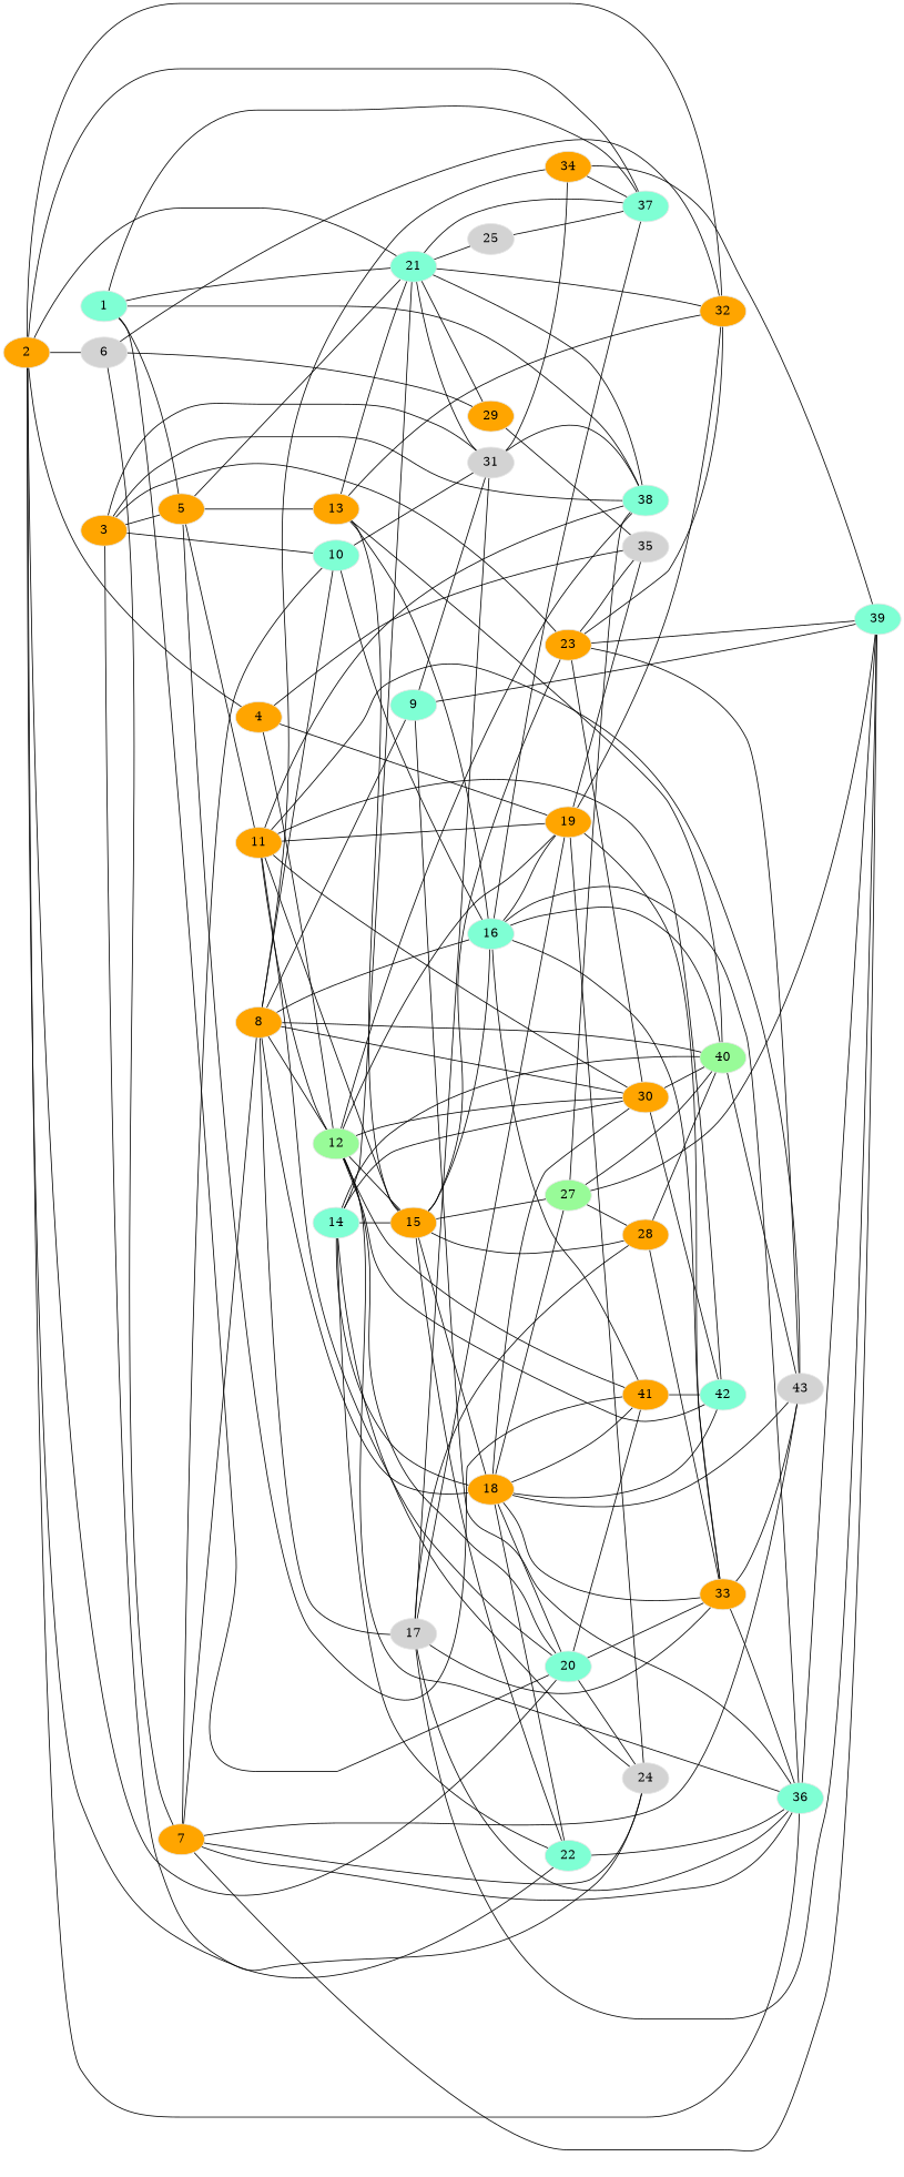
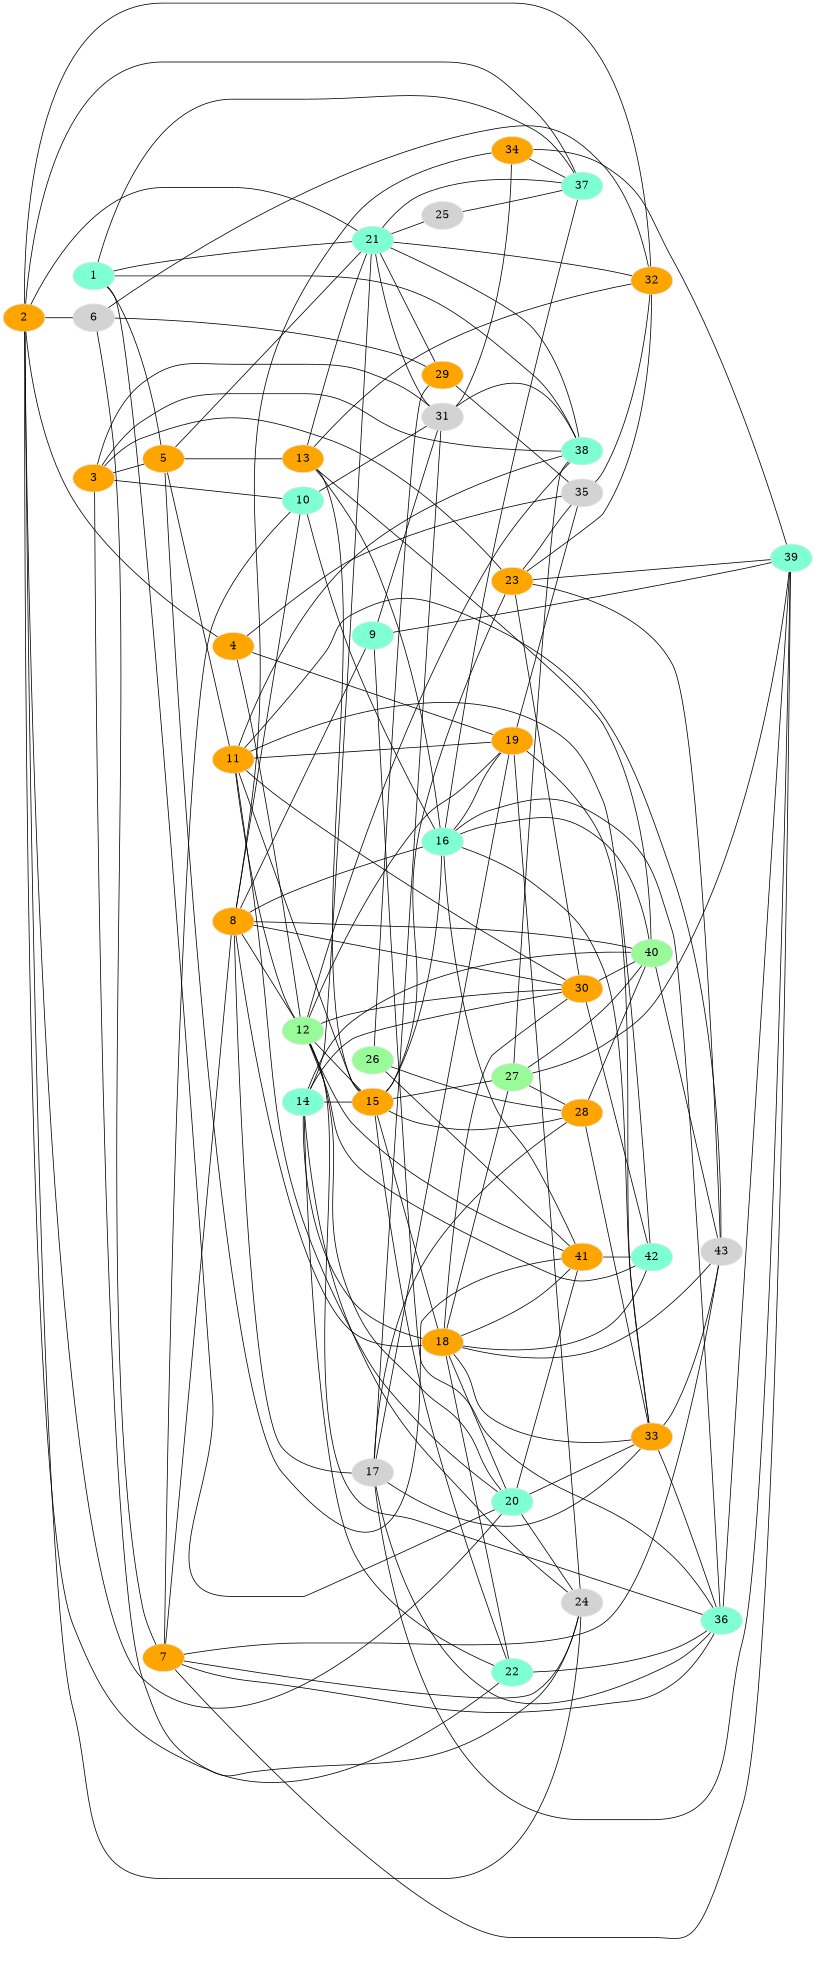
  graph {
    rankdir=LR
    node [color=gray90 fillcolor=orange style=filled]
    edge [weight=1.0]
    1 [fillcolor=aquamarine]
    5
    20 [fillcolor=aquamarine]
    21 [fillcolor=aquamarine]
    37 [fillcolor=aquamarine]
    38 [fillcolor=aquamarine]
    11
    13
    41
    24 [fillcolor=lightgrey]
    33
    32
    31 [fillcolor=lightgrey]
    29
    25 [fillcolor=lightgrey]
    2
    4
    6 [fillcolor=lightgrey]
    22 [fillcolor=aquamarine]
    12 [fillcolor=palegreen]
    19
    35 [fillcolor=lightgrey]
    7
    36 [fillcolor=aquamarine]
    3
    10 [fillcolor=aquamarine]
    23
    16 [fillcolor=aquamarine]
    39 [fillcolor=aquamarine]
    43 [fillcolor=lightgrey]
    30
    34
    15
    42 [fillcolor=aquamarine]
    40 [fillcolor=palegreen]
    8
    9 [fillcolor=aquamarine]
    17 [fillcolor=lightgrey]
    18
    28
    27 [fillcolor=palegreen]
    14 [fillcolor=aquamarine]
+   26 [fillcolor=palegreen]
    1 -- 5
    1 -- 20 [weight=2.0]
    1 -- 21
    1 -- 37
    1 -- 38
    5 -- 21 [weight=4.0]
    5 -- 11
    5 -- 13
    5 -- 41
    20 -- 41
    20 -- 24
    20 -- 33 [weight=2.0]
    21 -- 37
    21 -- 38
    21 -- 32
    21 -- 31
    21 -- 29 [weight=2.0]
    21 -- 25
    11 -- 20
    11 -- 38 [weight=2.0]
    11 -- 12
    11 -- 19
    11 -- 43
    11 -- 30
    11 -- 15
    11 -- 42
    13 -- 21
    13 -- 32 [weight=2.0]
    13 -- 16 [weight=2.0]
    13 -- 15
    13 -- 40
    41 -- 42
    33 -- 36
    33 -- 43
    31 -- 38
    31 -- 34
    29 -- 35
    25 -- 37
    2 -- 20
    2 -- 21
    2 -- 37 [weight=3.0]
-   2 -- 36
+   2 -- 24
    2 -- 32
    2 -- 4
    2 -- 6
    2 -- 22
    4 -- 12
    4 -- 19
    4 -- 35
    6 -- 32
    6 -- 29
    6 -- 7
    22 -- 36 [weight=2.0]
    12 -- 20
    12 -- 38
    12 -- 41
    12 -- 19
    12 -- 36
    12 -- 30
    12 -- 15 [weight=2.0]
    12 -- 42
    19 -- 24
    19 -- 33
-   19 -- 32
+   35 -- 32
    19 -- 35 [weight=2.0]
    7 -- 24 [weight=3.0]
    7 -- 36
    7 -- 10 [weight=2.0]
    7 -- 39
    7 -- 43
    7 -- 8
    36 -- 39
    3 -- 5
    3 -- 38
    3 -- 24 [weight=3.0]
    3 -- 31
    3 -- 10
    3 -- 23
    10 -- 31
    10 -- 16
    23 -- 32
    23 -- 35
    23 -- 39 [weight=4.0]
    23 -- 43
    23 -- 30
    16 -- 37
    16 -- 41
    16 -- 33
    16 -- 19 [weight=2.0]
    16 -- 36
    16 -- 40
    30 -- 42
    30 -- 40
    34 -- 37
    34 -- 39 [weight=2.0]
    15 -- 22
    15 -- 23
    15 -- 16
    15 -- 18 [weight=2.0]
    15 -- 28
    15 -- 27
    40 -- 43
    8 -- 12
    8 -- 10
    8 -- 16
    8 -- 30
    8 -- 34
    8 -- 40
    8 -- 9 [weight=2.0]
    8 -- 17
    8 -- 18 [weight=2.0]
    9 -- 31
    9 -- 36
    9 -- 39
    17 -- 33
    17 -- 31
    17 -- 19
    17 -- 36
    17 -- 39
    17 -- 28
    18 -- 20
    18 -- 41
    18 -- 33 [weight=4.0]
    18 -- 22
    18 -- 43
    18 -- 30
    18 -- 42
    18 -- 27
    28 -- 33
    28 -- 40
    27 -- 38 [weight=2.0]
    27 -- 39
    27 -- 40
    27 -- 28 [weight=2.0]
    14 -- 21
    14 -- 24 [weight=3.0]
    14 -- 22
    14 -- 30 [weight=2.0]
    14 -- 15
    14 -- 40 [weight=2.0]
    14 -- 18
+   26 -- 41
+   26 -- 29 [weight=2.0]
+   26 -- 28
  }
